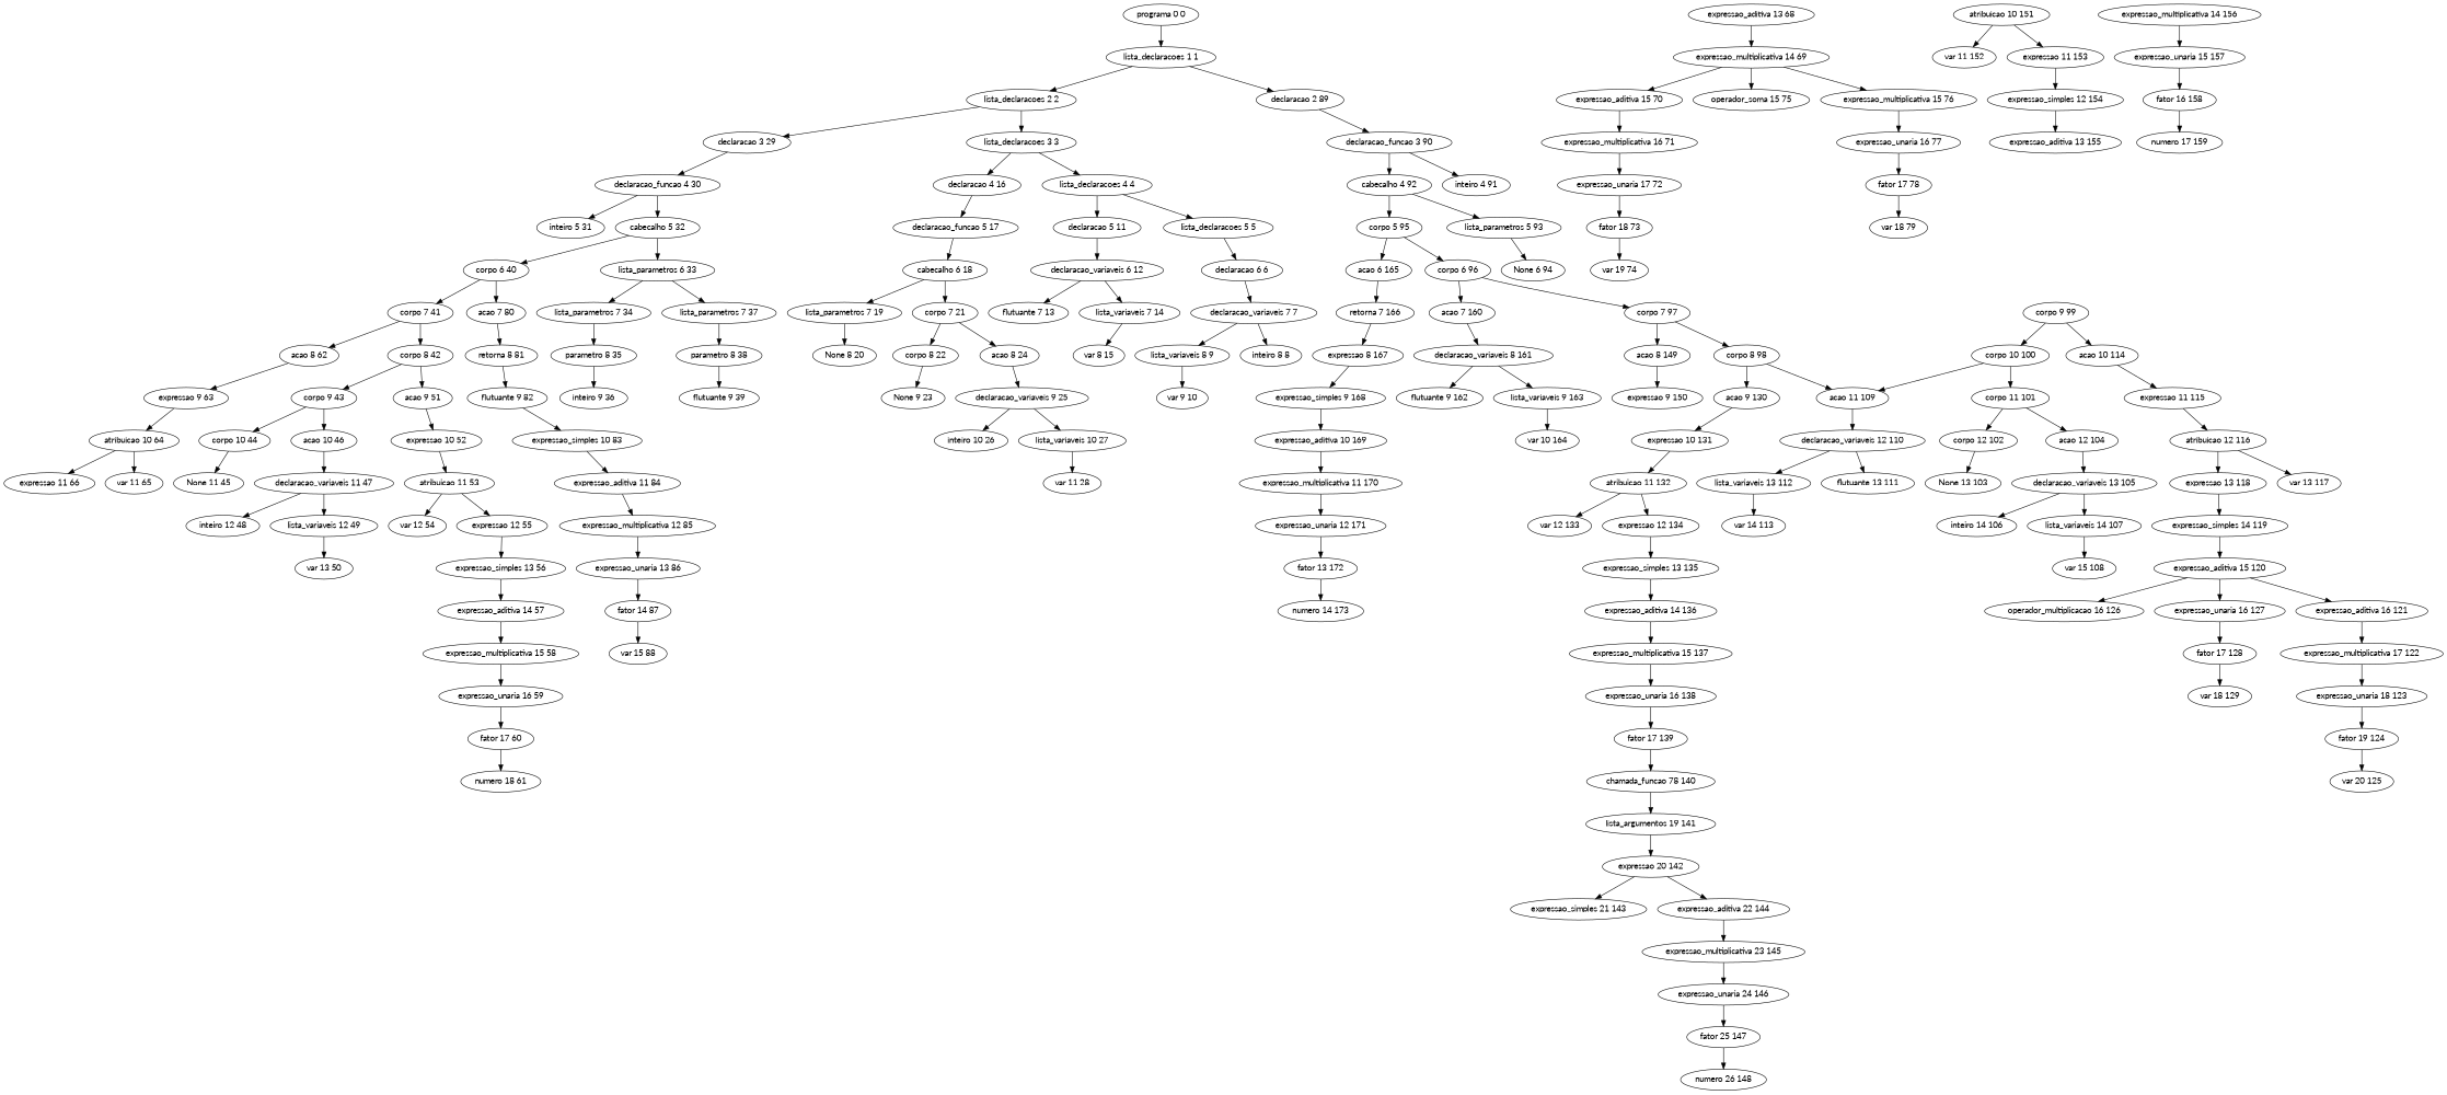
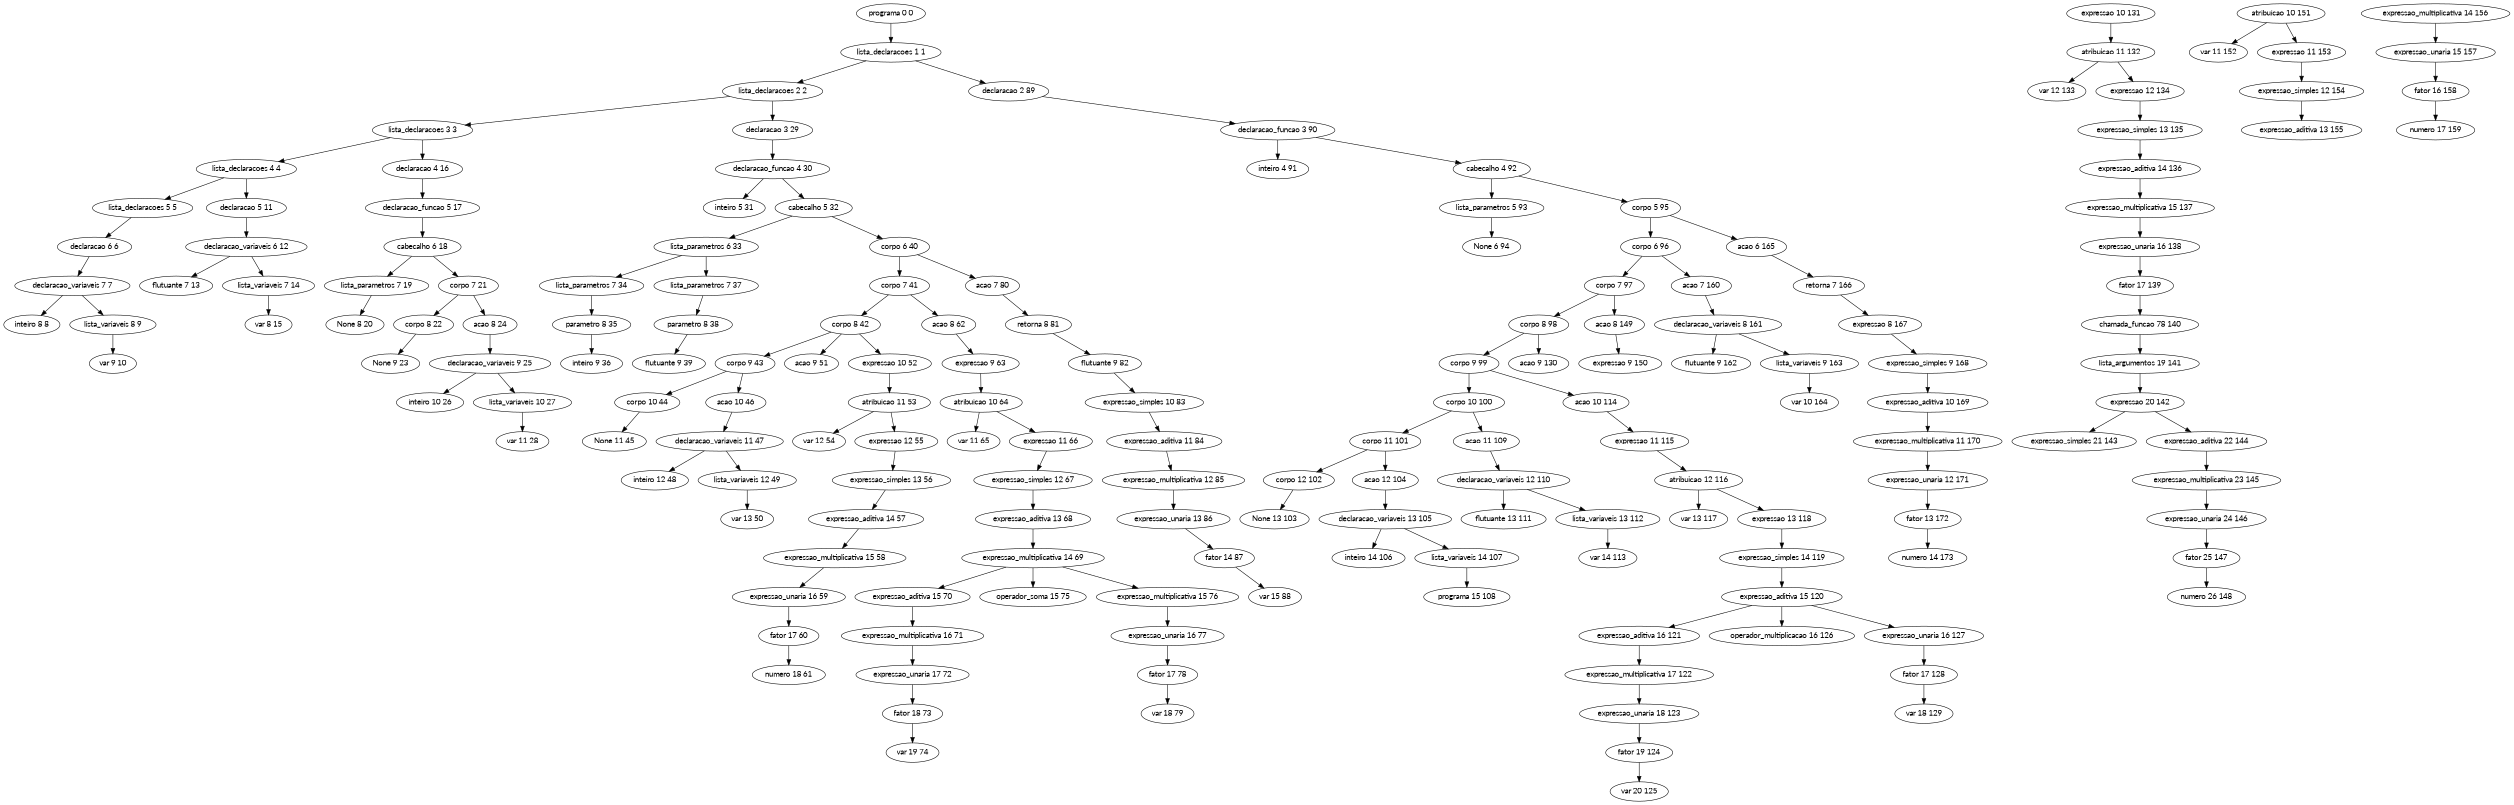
  digraph {
    fontname=Lato
    node [fontname=Lato]
    edge [fontname=Lato]
    "programa 0 0"
    "lista_declaracoes 1 1"
    "lista_declaracoes 2 2"
    "declaracao 2 89"
    "lista_declaracoes 3 3"
    "declaracao 3 29"
    "declaracao_funcao 3 90"
    "lista_declaracoes 4 4"
    "declaracao 4 16"
    "declaracao_funcao 4 30"
    "lista_declaracoes 5 5"
    "declaracao 5 11"
    "declaracao_funcao 5 17"
    "declaracao 6 6"
    "declaracao_variaveis 6 12"
    "declaracao_variaveis 7 7"
    "inteiro 8 8"
    "lista_variaveis 8 9"
    "var 9 10"
    "flutuante 7 13"
    "lista_variaveis 7 14"
    "var 8 15"
    "cabecalho 6 18"
    "lista_parametros 7 19"
    "corpo 7 21"
    "None 8 20"
    "corpo 8 22"
    "acao 8 24"
    "None 9 23"
    "declaracao_variaveis 9 25"
    "inteiro 10 26"
    "lista_variaveis 10 27"
    "var 11 28"
    "inteiro 5 31"
    "cabecalho 5 32"
    "lista_parametros 6 33"
    "corpo 6 40"
    "lista_parametros 7 34"
    "lista_parametros 7 37"
    "corpo 7 41"
    "acao 7 80"
    "parametro 8 35"
    "parametro 8 38"
    "inteiro 9 36"
    "flutuante 9 39"
    "corpo 8 42"
    "acao 8 62"
    "retorna 8 81"
    "corpo 9 43"
    "acao 9 51"
    "expressao 9 63"
    "corpo 10 44"
    "acao 10 46"
    "expressao 10 52"
    "None 11 45"
    "declaracao_variaveis 11 47"
    "inteiro 12 48"
    "lista_variaveis 12 49"
    "var 13 50"
    "atribuicao 11 53"
    "var 12 54"
    "expressao 12 55"
    "expressao_simples 13 56"
    "expressao_aditiva 14 57"
    "expressao_multiplicativa 15 58"
    "expressao_unaria 16 59"
    "fator 17 60"
    "numero 18 61"
    "atribuicao 10 64"
    "var 11 65"
    "expressao 11 66"
+   "expressao_simples 12 67"
    "expressao_aditiva 13 68"
    "expressao_multiplicativa 14 69"
    "expressao_aditiva 15 70"
    "operador_soma 15 75"
    "expressao_multiplicativa 15 76"
    "expressao_multiplicativa 16 71"
    "expressao_unaria 16 77"
    "expressao_unaria 17 72"
    "fator 18 73"
    "var 19 74"
    "fator 17 78"
    "var 18 79"
    n85 [label="flutuante 9 82"]
    "expressao_simples 10 83"
    "expressao_aditiva 11 84"
    "expressao_multiplicativa 12 85"
    "expressao_unaria 13 86"
    "fator 14 87"
    "var 15 88"
    "inteiro 4 91"
    "cabecalho 4 92"
    "lista_parametros 5 93"
    "corpo 5 95"
    "None 6 94"
    "corpo 6 96"
    "acao 6 165"
    "corpo 7 97"
    "acao 7 160"
    "retorna 7 166"
    "corpo 8 98"
    "acao 8 149"
    "declaracao_variaveis 8 161"
    "corpo 9 99"
    "acao 9 130"
    "expressao 9 150"
    "corpo 10 100"
    "acao 10 114"
    "expressao 10 131"
    "corpo 11 101"
    "acao 11 109"
    "expressao 11 115"
    "corpo 12 102"
    "acao 12 104"
    "declaracao_variaveis 12 110"
    "None 13 103"
    "declaracao_variaveis 13 105"
    "inteiro 14 106"
    "lista_variaveis 14 107"
-   "var 15 108"
+   "var 15 108" [label="programa 15 108"]
    "flutuante 13 111"
    "lista_variaveis 13 112"
    "var 14 113"
    "atribuicao 12 116"
    "var 13 117"
    "expressao 13 118"
    "expressao_simples 14 119"
    "expressao_aditiva 15 120"
    "expressao_aditiva 16 121"
    "operador_multiplicacao 16 126"
    "expressao_unaria 16 127"
    "expressao_multiplicativa 17 122"
    "fator 17 128"
    "expressao_unaria 18 123"
    "fator 19 124"
    "var 20 125"
    "var 18 129"
    "atribuicao 11 132"
    "var 12 133"
    "expressao 12 134"
    "expressao_simples 13 135"
    "expressao_aditiva 14 136"
    "expressao_multiplicativa 15 137"
    "expressao_unaria 16 138"
    "fator 17 139"
    n147 [label="chamada_funcao 78 140"]
    "lista_argumentos 19 141"
    "expressao 20 142"
    "expressao_simples 21 143"
    "expressao_aditiva 22 144"
    "expressao_multiplicativa 23 145"
    "expressao_unaria 24 146"
    "fator 25 147"
    "numero 26 148"
    "atribuicao 10 151"
    "var 11 152"
    "expressao 11 153"
    "expressao_simples 12 154"
    "expressao_aditiva 13 155"
    "expressao_multiplicativa 14 156"
    "expressao_unaria 15 157"
    "fator 16 158"
    "numero 17 159"
    "flutuante 9 162"
    "lista_variaveis 9 163"
    "var 10 164"
    "expressao 8 167"
    "expressao_simples 9 168"
    "expressao_aditiva 10 169"
    "expressao_multiplicativa 11 170"
    "expressao_unaria 12 171"
    "fator 13 172"
    "numero 14 173"
    "programa 0 0" -> "lista_declaracoes 1 1"
    "lista_declaracoes 1 1" -> "lista_declaracoes 2 2"
    "lista_declaracoes 1 1" -> "declaracao 2 89"
    "lista_declaracoes 2 2" -> "lista_declaracoes 3 3"
    "lista_declaracoes 2 2" -> "declaracao 3 29"
    "declaracao 2 89" -> "declaracao_funcao 3 90"
    "lista_declaracoes 3 3" -> "lista_declaracoes 4 4"
    "lista_declaracoes 3 3" -> "declaracao 4 16"
    "declaracao 3 29" -> "declaracao_funcao 4 30"
    "declaracao_funcao 3 90" -> "inteiro 4 91"
    "declaracao_funcao 3 90" -> "cabecalho 4 92"
    "lista_declaracoes 4 4" -> "lista_declaracoes 5 5"
    "lista_declaracoes 4 4" -> "declaracao 5 11"
    "declaracao 4 16" -> "declaracao_funcao 5 17"
    "declaracao_funcao 4 30" -> "inteiro 5 31"
    "declaracao_funcao 4 30" -> "cabecalho 5 32"
    "lista_declaracoes 5 5" -> "declaracao 6 6"
    "declaracao 5 11" -> "declaracao_variaveis 6 12"
    "declaracao_funcao 5 17" -> "cabecalho 6 18"
    "declaracao 6 6" -> "declaracao_variaveis 7 7"
    "declaracao_variaveis 6 12" -> "flutuante 7 13"
    "declaracao_variaveis 6 12" -> "lista_variaveis 7 14"
    "declaracao_variaveis 7 7" -> "inteiro 8 8"
    "declaracao_variaveis 7 7" -> "lista_variaveis 8 9"
    "lista_variaveis 8 9" -> "var 9 10"
    "lista_variaveis 7 14" -> "var 8 15"
    "cabecalho 6 18" -> "lista_parametros 7 19"
    "cabecalho 6 18" -> "corpo 7 21"
    "lista_parametros 7 19" -> "None 8 20"
    "corpo 7 21" -> "corpo 8 22"
    "corpo 7 21" -> "acao 8 24"
    "corpo 8 22" -> "None 9 23"
    "acao 8 24" -> "declaracao_variaveis 9 25"
    "declaracao_variaveis 9 25" -> "inteiro 10 26"
    "declaracao_variaveis 9 25" -> "lista_variaveis 10 27"
    "lista_variaveis 10 27" -> "var 11 28"
    "cabecalho 5 32" -> "lista_parametros 6 33"
    "cabecalho 5 32" -> "corpo 6 40"
    "lista_parametros 6 33" -> "lista_parametros 7 34"
    "lista_parametros 6 33" -> "lista_parametros 7 37"
    "corpo 6 40" -> "corpo 7 41"
    "corpo 6 40" -> "acao 7 80"
    "lista_parametros 7 34" -> "parametro 8 35"
    "lista_parametros 7 37" -> "parametro 8 38"
    "corpo 7 41" -> "corpo 8 42"
    "corpo 7 41" -> "acao 8 62"
    "acao 7 80" -> "retorna 8 81"
    "parametro 8 35" -> "inteiro 9 36"
    "parametro 8 38" -> "flutuante 9 39"
    "corpo 8 42" -> "corpo 9 43"
    "corpo 8 42" -> "acao 9 51"
    "acao 8 62" -> "expressao 9 63"
    "retorna 8 81" -> n85
    "corpo 9 43" -> "corpo 10 44"
    "corpo 9 43" -> "acao 10 46"
-   "acao 9 51" -> "expressao 10 52"
+   "corpo 8 42" -> "expressao 10 52"
    "expressao 9 63" -> "atribuicao 10 64"
    "corpo 10 44" -> "None 11 45"
    "acao 10 46" -> "declaracao_variaveis 11 47"
    "expressao 10 52" -> "atribuicao 11 53"
    "declaracao_variaveis 11 47" -> "inteiro 12 48"
    "declaracao_variaveis 11 47" -> "lista_variaveis 12 49"
    "lista_variaveis 12 49" -> "var 13 50"
    "atribuicao 11 53" -> "var 12 54"
    "atribuicao 11 53" -> "expressao 12 55"
    "expressao 12 55" -> "expressao_simples 13 56"
    "expressao_simples 13 56" -> "expressao_aditiva 14 57"
    "expressao_aditiva 14 57" -> "expressao_multiplicativa 15 58"
    "expressao_multiplicativa 15 58" -> "expressao_unaria 16 59"
    "expressao_unaria 16 59" -> "fator 17 60"
    "fator 17 60" -> "numero 18 61"
    "atribuicao 10 64" -> "var 11 65"
    "atribuicao 10 64" -> "expressao 11 66"
+   "expressao 11 66" -> "expressao_simples 12 67"
+   "expressao_simples 12 67" -> "expressao_aditiva 13 68"
    "expressao_aditiva 13 68" -> "expressao_multiplicativa 14 69"
    "expressao_multiplicativa 14 69" -> "expressao_aditiva 15 70"
    "expressao_multiplicativa 14 69" -> "operador_soma 15 75"
    "expressao_multiplicativa 14 69" -> "expressao_multiplicativa 15 76"
    "expressao_aditiva 15 70" -> "expressao_multiplicativa 16 71"
    "expressao_multiplicativa 15 76" -> "expressao_unaria 16 77"
    "expressao_multiplicativa 16 71" -> "expressao_unaria 17 72"
    "expressao_unaria 16 77" -> "fator 17 78"
    "expressao_unaria 17 72" -> "fator 18 73"
    "fator 18 73" -> "var 19 74"
    "fator 17 78" -> "var 18 79"
    n85 -> "expressao_simples 10 83"
    "expressao_simples 10 83" -> "expressao_aditiva 11 84"
    "expressao_aditiva 11 84" -> "expressao_multiplicativa 12 85"
    "expressao_multiplicativa 12 85" -> "expressao_unaria 13 86"
    "expressao_unaria 13 86" -> "fator 14 87"
    "fator 14 87" -> "var 15 88"
    "cabecalho 4 92" -> "lista_parametros 5 93"
    "cabecalho 4 92" -> "corpo 5 95"
    "lista_parametros 5 93" -> "None 6 94"
    "corpo 5 95" -> "corpo 6 96"
    "corpo 5 95" -> "acao 6 165"
    "corpo 6 96" -> "corpo 7 97"
    "corpo 6 96" -> "acao 7 160"
    "acao 6 165" -> "retorna 7 166"
    "corpo 7 97" -> "corpo 8 98"
    "corpo 7 97" -> "acao 8 149"
    "acao 7 160" -> "declaracao_variaveis 8 161"
    "retorna 7 166" -> "expressao 8 167"
-   "corpo 8 98" -> "acao 11 109"
+   "corpo 8 98" -> "corpo 9 99"
    "corpo 8 98" -> "acao 9 130"
    "acao 8 149" -> "expressao 9 150"
    "declaracao_variaveis 8 161" -> "flutuante 9 162"
    "declaracao_variaveis 8 161" -> "lista_variaveis 9 163"
    "corpo 9 99" -> "corpo 10 100"
    "corpo 9 99" -> "acao 10 114"
-   "acao 9 130" -> "expressao 10 131"
    "corpo 10 100" -> "corpo 11 101"
    "corpo 10 100" -> "acao 11 109"
    "acao 10 114" -> "expressao 11 115"
    "expressao 10 131" -> "atribuicao 11 132"
    "corpo 11 101" -> "corpo 12 102"
    "corpo 11 101" -> "acao 12 104"
    "acao 11 109" -> "declaracao_variaveis 12 110"
    "expressao 11 115" -> "atribuicao 12 116"
    "corpo 12 102" -> "None 13 103"
    "acao 12 104" -> "declaracao_variaveis 13 105"
    "declaracao_variaveis 12 110" -> "flutuante 13 111"
    "declaracao_variaveis 12 110" -> "lista_variaveis 13 112"
    "declaracao_variaveis 13 105" -> "inteiro 14 106"
    "declaracao_variaveis 13 105" -> "lista_variaveis 14 107"
    "lista_variaveis 14 107" -> "var 15 108"
    "lista_variaveis 13 112" -> "var 14 113"
    "atribuicao 12 116" -> "var 13 117"
    "atribuicao 12 116" -> "expressao 13 118"
    "expressao 13 118" -> "expressao_simples 14 119"
    "expressao_simples 14 119" -> "expressao_aditiva 15 120"
    "expressao_aditiva 15 120" -> "expressao_aditiva 16 121"
    "expressao_aditiva 15 120" -> "operador_multiplicacao 16 126"
    "expressao_aditiva 15 120" -> "expressao_unaria 16 127"
    "expressao_aditiva 16 121" -> "expressao_multiplicativa 17 122"
    "expressao_unaria 16 127" -> "fator 17 128"
    "expressao_multiplicativa 17 122" -> "expressao_unaria 18 123"
    "fator 17 128" -> "var 18 129"
    "expressao_unaria 18 123" -> "fator 19 124"
    "fator 19 124" -> "var 20 125"
    "atribuicao 11 132" -> "var 12 133"
    "atribuicao 11 132" -> "expressao 12 134"
    "expressao 12 134" -> "expressao_simples 13 135"
    "expressao_simples 13 135" -> "expressao_aditiva 14 136"
    "expressao_aditiva 14 136" -> "expressao_multiplicativa 15 137"
    "expressao_multiplicativa 15 137" -> "expressao_unaria 16 138"
    "expressao_unaria 16 138" -> "fator 17 139"
    "fator 17 139" -> n147
    n147 -> "lista_argumentos 19 141"
    "lista_argumentos 19 141" -> "expressao 20 142"
    "expressao 20 142" -> "expressao_simples 21 143"
    "expressao 20 142" -> "expressao_aditiva 22 144"
    "expressao_aditiva 22 144" -> "expressao_multiplicativa 23 145"
    "expressao_multiplicativa 23 145" -> "expressao_unaria 24 146"
    "expressao_unaria 24 146" -> "fator 25 147"
    "fator 25 147" -> "numero 26 148"
    "atribuicao 10 151" -> "var 11 152"
    "atribuicao 10 151" -> "expressao 11 153"
    "expressao 11 153" -> "expressao_simples 12 154"
    "expressao_simples 12 154" -> "expressao_aditiva 13 155"
    "expressao_multiplicativa 14 156" -> "expressao_unaria 15 157"
    "expressao_unaria 15 157" -> "fator 16 158"
    "fator 16 158" -> "numero 17 159"
    "lista_variaveis 9 163" -> "var 10 164"
    "expressao 8 167" -> "expressao_simples 9 168"
    "expressao_simples 9 168" -> "expressao_aditiva 10 169"
    "expressao_aditiva 10 169" -> "expressao_multiplicativa 11 170"
    "expressao_multiplicativa 11 170" -> "expressao_unaria 12 171"
    "expressao_unaria 12 171" -> "fator 13 172"
    "fator 13 172" -> "numero 14 173"
  }
